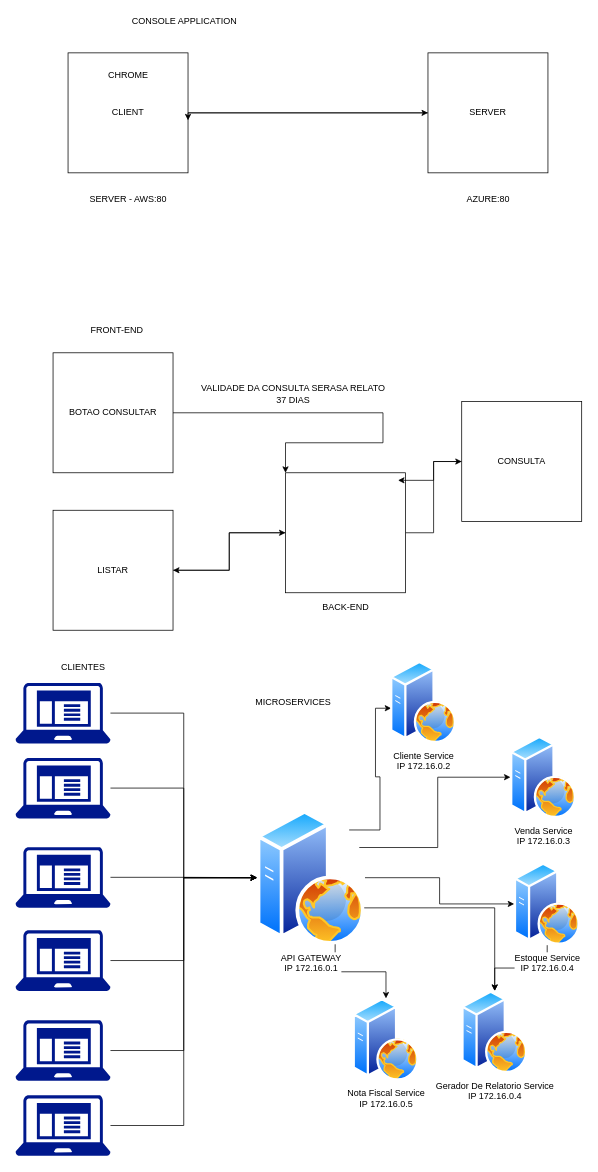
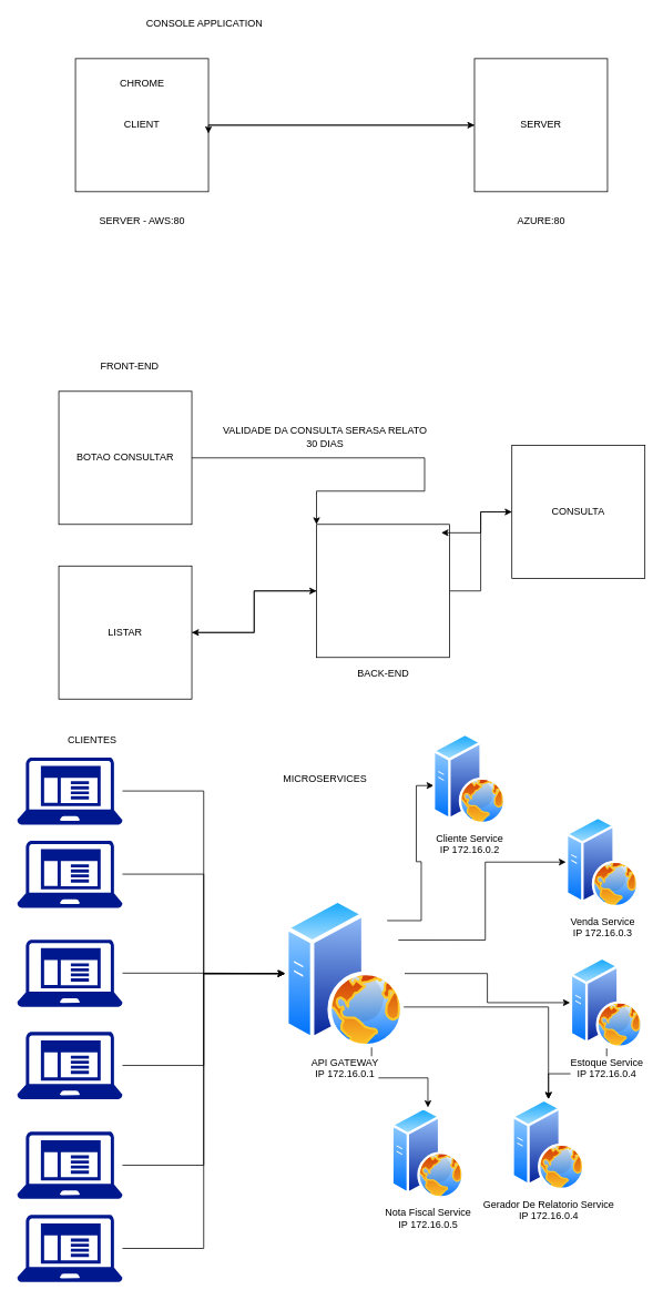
  <mxCell id="0" />
  <mxCell id="1" parent="0" />
  <mxCell id="2" style="edgeStyle=orthogonalEdgeStyle;rounded=0;orthogonalLoop=1;jettySize=auto;html=1;" parent="1" source="3" target="5" edge="1"><mxGeometry relative="1" as="geometry" /></mxCell>
  <mxCell id="3" value="CLIENT" style="whiteSpace=wrap;html=1;aspect=fixed;" parent="1" vertex="1"><mxGeometry x="90" y="70" width="160" height="160" as="geometry" /></mxCell>
  <mxCell id="4" style="edgeStyle=orthogonalEdgeStyle;rounded=0;orthogonalLoop=1;jettySize=auto;html=1;exitX=0;exitY=0.5;exitDx=0;exitDy=0;" parent="1" source="5" edge="1"><mxGeometry relative="1" as="geometry"><mxPoint x="250" y="160" as="targetPoint" /><Array as="points"><mxPoint x="250" y="150" /></Array></mxGeometry></mxCell>
  <mxCell id="5" value="SERVER" style="whiteSpace=wrap;html=1;aspect=fixed;" parent="1" vertex="1"><mxGeometry x="570" y="70" width="160" height="160" as="geometry" /></mxCell>
  <mxCell id="6" value="SERVER - AWS:80" style="text;html=1;align=center;verticalAlign=middle;resizable=0;points=[];autosize=1;strokeColor=none;" parent="1" vertex="1"><mxGeometry x="110" y="255" width="120" height="20" as="geometry" /></mxCell>
  <mxCell id="7" value="&lt;div&gt;AZURE:80&lt;/div&gt;&lt;div&gt;&lt;br&gt;&lt;/div&gt;&lt;div&gt;&lt;br&gt;&lt;/div&gt;" style="text;html=1;align=center;verticalAlign=middle;resizable=0;points=[];autosize=1;strokeColor=none;" parent="1" vertex="1"><mxGeometry x="615" y="255" width="70" height="50" as="geometry" /></mxCell>
  <mxCell id="8" value="CHROME" style="text;html=1;align=center;verticalAlign=middle;resizable=0;points=[];autosize=1;strokeColor=none;" parent="1" vertex="1"><mxGeometry x="135" y="90" width="70" height="20" as="geometry" /></mxCell>
  <mxCell id="9" value="&lt;div&gt;CONSOLE APPLICATION&lt;/div&gt;&lt;div&gt;&lt;br&gt;&lt;/div&gt;" style="text;html=1;align=center;verticalAlign=middle;resizable=0;points=[];autosize=1;strokeColor=none;" parent="1" vertex="1"><mxGeometry x="165" y="20" width="160" height="30" as="geometry" /></mxCell>
  <mxCell id="10" style="edgeStyle=orthogonalEdgeStyle;rounded=0;orthogonalLoop=1;jettySize=auto;html=1;entryX=0;entryY=0;entryDx=0;entryDy=0;" parent="1" source="11" target="14" edge="1"><mxGeometry relative="1" as="geometry"><Array as="points"><mxPoint x="510" y="550" /><mxPoint x="510" y="590" /></Array></mxGeometry></mxCell>
  <mxCell id="11" value="BOTAO CONSULTAR" style="whiteSpace=wrap;html=1;aspect=fixed;" parent="1" vertex="1"><mxGeometry x="70" y="470" width="160" height="160" as="geometry" /></mxCell>
  <mxCell id="12" style="edgeStyle=orthogonalEdgeStyle;rounded=0;orthogonalLoop=1;jettySize=auto;html=1;" parent="1" source="14" target="18" edge="1"><mxGeometry relative="1" as="geometry" /></mxCell>
  <mxCell id="13" style="edgeStyle=orthogonalEdgeStyle;rounded=0;orthogonalLoop=1;jettySize=auto;html=1;" parent="1" source="14" target="21" edge="1"><mxGeometry relative="1" as="geometry" /></mxCell>
  <mxCell id="14" value="" style="whiteSpace=wrap;html=1;aspect=fixed;" parent="1" vertex="1"><mxGeometry x="380" y="630" width="160" height="160" as="geometry" /></mxCell>
  <mxCell id="15" value="FRONT-END" style="text;html=1;align=center;verticalAlign=middle;resizable=0;points=[];autosize=1;strokeColor=none;" parent="1" vertex="1"><mxGeometry x="110" y="430" width="90" height="20" as="geometry" /></mxCell>
  <mxCell id="16" value="BACK-END" style="text;html=1;align=center;verticalAlign=middle;resizable=0;points=[];autosize=1;strokeColor=none;" parent="1" vertex="1"><mxGeometry x="420" y="800" width="80" height="20" as="geometry" /></mxCell>
  <mxCell id="17" style="edgeStyle=orthogonalEdgeStyle;rounded=0;orthogonalLoop=1;jettySize=auto;html=1;entryX=0;entryY=0.5;entryDx=0;entryDy=0;" parent="1" source="18" target="14" edge="1"><mxGeometry relative="1" as="geometry" /></mxCell>
  <mxCell id="18" value="LISTAR" style="whiteSpace=wrap;html=1;aspect=fixed;" parent="1" vertex="1"><mxGeometry x="70" y="680" width="160" height="160" as="geometry" /></mxCell>
- <mxCell id="19" value="&lt;div&gt;VALIDADE DA CONSULTA SERASA RELATO&lt;/div&gt;&lt;div&gt;37 DIAS&lt;br&gt;&lt;/div&gt;" style="text;html=1;align=center;verticalAlign=middle;resizable=0;points=[];autosize=1;strokeColor=none;" parent="1" vertex="1"><mxGeometry x="260" y="510" width="260" height="30" as="geometry" /></mxCell>
+ <mxCell id="19" value="&lt;div&gt;VALIDADE DA CONSULTA SERASA RELATO&lt;/div&gt;&lt;div&gt;30 DIAS&lt;br&gt;&lt;/div&gt;" style="text;html=1;align=center;verticalAlign=middle;resizable=0;points=[];autosize=1;strokeColor=none;" parent="1" vertex="1"><mxGeometry x="260" y="510" width="260" height="30" as="geometry" /></mxCell>
  <mxCell id="20" style="edgeStyle=orthogonalEdgeStyle;rounded=0;orthogonalLoop=1;jettySize=auto;html=1;entryX=0.938;entryY=0.063;entryDx=0;entryDy=0;entryPerimeter=0;" parent="1" source="21" target="14" edge="1"><mxGeometry relative="1" as="geometry" /></mxCell>
  <mxCell id="21" value="CONSULTA" style="whiteSpace=wrap;html=1;aspect=fixed;" parent="1" vertex="1"><mxGeometry x="615" y="535" width="160" height="160" as="geometry" /></mxCell>
  <mxCell id="22" style="edgeStyle=orthogonalEdgeStyle;rounded=0;orthogonalLoop=1;jettySize=auto;html=1;exitX=1;exitY=0;exitDx=0;exitDy=0;entryX=0.011;entryY=0.573;entryDx=0;entryDy=0;entryPerimeter=0;" edge="1" parent="1" source="27" target="42"><mxGeometry relative="1" as="geometry" /></mxCell>
  <mxCell id="23" style="edgeStyle=orthogonalEdgeStyle;rounded=0;orthogonalLoop=1;jettySize=auto;html=1;exitX=1;exitY=0.25;exitDx=0;exitDy=0;" edge="1" parent="1" source="27" target="41"><mxGeometry relative="1" as="geometry" /></mxCell>
  <mxCell id="24" style="edgeStyle=orthogonalEdgeStyle;rounded=0;orthogonalLoop=1;jettySize=auto;html=1;exitX=1;exitY=0.5;exitDx=0;exitDy=0;" edge="1" parent="1" source="27" target="45"><mxGeometry relative="1" as="geometry" /></mxCell>
  <mxCell id="25" style="edgeStyle=orthogonalEdgeStyle;rounded=0;orthogonalLoop=1;jettySize=auto;html=1;exitX=1;exitY=0.75;exitDx=0;exitDy=0;" edge="1" parent="1" source="27" target="43"><mxGeometry relative="1" as="geometry" /></mxCell>
  <mxCell id="26" style="edgeStyle=orthogonalEdgeStyle;rounded=0;orthogonalLoop=1;jettySize=auto;html=1;exitX=0.75;exitY=1;exitDx=0;exitDy=0;entryX=0.5;entryY=0;entryDx=0;entryDy=0;" edge="1" parent="1" source="27" target="40"><mxGeometry relative="1" as="geometry" /></mxCell>
  <mxCell id="27" value="&lt;div&gt;API GATEWAY&lt;/div&gt;&lt;div&gt;IP 172.16.0.1&lt;br&gt;&lt;/div&gt;" style="aspect=fixed;perimeter=ellipsePerimeter;html=1;align=center;shadow=0;dashed=0;spacingTop=3;image;image=img/lib/active_directory/web_server.svg;" vertex="1" parent="1"><mxGeometry x="342" y="1080" width="144" height="180" as="geometry" /></mxCell>
  <mxCell id="28" style="edgeStyle=orthogonalEdgeStyle;rounded=0;orthogonalLoop=1;jettySize=auto;html=1;entryX=0;entryY=0.5;entryDx=0;entryDy=0;" edge="1" parent="1" source="29" target="27"><mxGeometry relative="1" as="geometry" /></mxCell>
  <mxCell id="29" value="" style="aspect=fixed;pointerEvents=1;shadow=0;dashed=0;html=1;strokeColor=none;labelPosition=center;verticalLabelPosition=bottom;verticalAlign=top;align=center;fillColor=#00188D;shape=mxgraph.mscae.enterprise.client_application" vertex="1" parent="1"><mxGeometry x="20" y="1360" width="126.56" height="81" as="geometry" /></mxCell>
  <mxCell id="30" style="edgeStyle=orthogonalEdgeStyle;rounded=0;orthogonalLoop=1;jettySize=auto;html=1;entryX=0;entryY=0.5;entryDx=0;entryDy=0;" edge="1" parent="1" source="31" target="27"><mxGeometry relative="1" as="geometry" /></mxCell>
  <mxCell id="31" value="" style="aspect=fixed;pointerEvents=1;shadow=0;dashed=0;html=1;strokeColor=none;labelPosition=center;verticalLabelPosition=bottom;verticalAlign=top;align=center;fillColor=#00188D;shape=mxgraph.mscae.enterprise.client_application" vertex="1" parent="1"><mxGeometry x="20" y="1460" width="126.56" height="81" as="geometry" /></mxCell>
  <mxCell id="32" style="edgeStyle=orthogonalEdgeStyle;rounded=0;orthogonalLoop=1;jettySize=auto;html=1;entryX=0;entryY=0.5;entryDx=0;entryDy=0;" edge="1" parent="1" source="33" target="27"><mxGeometry relative="1" as="geometry" /></mxCell>
  <mxCell id="33" value="" style="aspect=fixed;pointerEvents=1;shadow=0;dashed=0;html=1;strokeColor=none;labelPosition=center;verticalLabelPosition=bottom;verticalAlign=top;align=center;fillColor=#00188D;shape=mxgraph.mscae.enterprise.client_application" vertex="1" parent="1"><mxGeometry x="20" y="1240" width="126.56" height="81" as="geometry" /></mxCell>
  <mxCell id="34" style="edgeStyle=orthogonalEdgeStyle;rounded=0;orthogonalLoop=1;jettySize=auto;html=1;" edge="1" parent="1" source="35" target="27"><mxGeometry relative="1" as="geometry" /></mxCell>
  <mxCell id="35" value="" style="aspect=fixed;pointerEvents=1;shadow=0;dashed=0;html=1;strokeColor=none;labelPosition=center;verticalLabelPosition=bottom;verticalAlign=top;align=center;fillColor=#00188D;shape=mxgraph.mscae.enterprise.client_application" vertex="1" parent="1"><mxGeometry x="20" y="1129" width="126.56" height="81" as="geometry" /></mxCell>
  <mxCell id="36" style="edgeStyle=orthogonalEdgeStyle;rounded=0;orthogonalLoop=1;jettySize=auto;html=1;entryX=0;entryY=0.5;entryDx=0;entryDy=0;" edge="1" parent="1" source="37" target="27"><mxGeometry relative="1" as="geometry" /></mxCell>
  <mxCell id="37" value="" style="aspect=fixed;pointerEvents=1;shadow=0;dashed=0;html=1;strokeColor=none;labelPosition=center;verticalLabelPosition=bottom;verticalAlign=top;align=center;fillColor=#00188D;shape=mxgraph.mscae.enterprise.client_application" vertex="1" parent="1"><mxGeometry x="20" y="910" width="126.56" height="81" as="geometry" /></mxCell>
  <mxCell id="38" style="edgeStyle=orthogonalEdgeStyle;rounded=0;orthogonalLoop=1;jettySize=auto;html=1;" edge="1" parent="1" source="39" target="27"><mxGeometry relative="1" as="geometry" /></mxCell>
  <mxCell id="39" value="" style="aspect=fixed;pointerEvents=1;shadow=0;dashed=0;html=1;strokeColor=none;labelPosition=center;verticalLabelPosition=bottom;verticalAlign=top;align=center;fillColor=#00188D;shape=mxgraph.mscae.enterprise.client_application" vertex="1" parent="1"><mxGeometry x="20" y="1010" width="126.56" height="81" as="geometry" /></mxCell>
  <mxCell id="40" value="&lt;div&gt;Nota Fiscal Service&lt;br&gt;&lt;/div&gt;&lt;div&gt;IP 172.16.0.5&lt;/div&gt;" style="aspect=fixed;perimeter=ellipsePerimeter;html=1;align=center;shadow=0;dashed=0;spacingTop=3;image;image=img/lib/active_directory/web_server.svg;" vertex="1" parent="1"><mxGeometry x="470" y="1331" width="88" height="110" as="geometry" /></mxCell>
  <mxCell id="41" value="&lt;div&gt;Venda Service&lt;br&gt;&lt;/div&gt;&lt;div&gt;IP 172.16.0.3&lt;br&gt;&lt;/div&gt;" style="aspect=fixed;perimeter=ellipsePerimeter;html=1;align=center;shadow=0;dashed=0;spacingTop=3;image;image=img/lib/active_directory/web_server.svg;" vertex="1" parent="1"><mxGeometry x="680" y="981" width="88" height="110" as="geometry" /></mxCell>
  <mxCell id="42" value="&lt;div&gt;Cliente Service&lt;br&gt;&lt;/div&gt;&lt;div&gt;IP 172.16.0.2&lt;br&gt;&lt;/div&gt;" style="aspect=fixed;perimeter=ellipsePerimeter;html=1;align=center;shadow=0;dashed=0;spacingTop=3;image;image=img/lib/active_directory/web_server.svg;" vertex="1" parent="1"><mxGeometry x="520" y="881" width="88" height="110" as="geometry" /></mxCell>
  <mxCell id="43" value="&lt;div&gt;Gerador De Relatorio Service&lt;br&gt;&lt;/div&gt;&lt;div&gt;IP 172.16.0.4&lt;br&gt;&lt;/div&gt;" style="aspect=fixed;perimeter=ellipsePerimeter;html=1;align=center;shadow=0;dashed=0;spacingTop=3;image;image=img/lib/active_directory/web_server.svg;" vertex="1" parent="1"><mxGeometry x="615" y="1321" width="88" height="110" as="geometry" /></mxCell>
  <mxCell id="44" value="" style="edgeStyle=orthogonalEdgeStyle;rounded=0;orthogonalLoop=1;jettySize=auto;html=1;" edge="1" parent="1" source="45" target="43"><mxGeometry relative="1" as="geometry" /></mxCell>
  <mxCell id="45" value="&lt;div&gt;Estoque Service&lt;br&gt;&lt;/div&gt;&lt;div&gt;IP 172.16.0.4&lt;br&gt;&lt;/div&gt;" style="aspect=fixed;perimeter=ellipsePerimeter;html=1;align=center;shadow=0;dashed=0;spacingTop=3;image;image=img/lib/active_directory/web_server.svg;" vertex="1" parent="1"><mxGeometry x="685" y="1150" width="88" height="110" as="geometry" /></mxCell>
  <mxCell id="46" value="CLIENTES" style="text;html=1;align=center;verticalAlign=middle;resizable=0;points=[];autosize=1;strokeColor=none;" vertex="1" parent="1"><mxGeometry x="75" y="880" width="70" height="20" as="geometry" /></mxCell>
  <mxCell id="47" value="MICROSERVICES" style="text;html=1;align=center;verticalAlign=middle;resizable=0;points=[];autosize=1;strokeColor=none;" vertex="1" parent="1"><mxGeometry x="330" y="926" width="120" height="20" as="geometry" /></mxCell>
